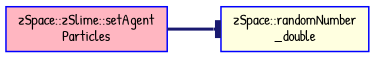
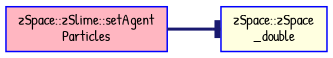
  digraph {
    rankdir=LR
    fontname="Patrick Hand"
    node [color=blue fontname="Patrick Hand" fontsize=10 shape=record style=filled]
    n1 [fillcolor=lightpink fontcolor=black height=0.2 label="zSpace::zSlime::setAgent\lParticles" width=0.4]
-   n2 [fillcolor=lightyellow height=0.2 label="zSpace::randomNumber\l_double" width=0.4]
+   n2 [fillcolor=lightyellow height=0.2 label="zSpace::zSpace\l_double" width=0.4]
    n1 -> n2 [color=midnightblue fontname="Patrick Hand" fontsize=10 labelfontname=Helvetica labelfontsize=10 style=bold arrowhead=tee]
  }
